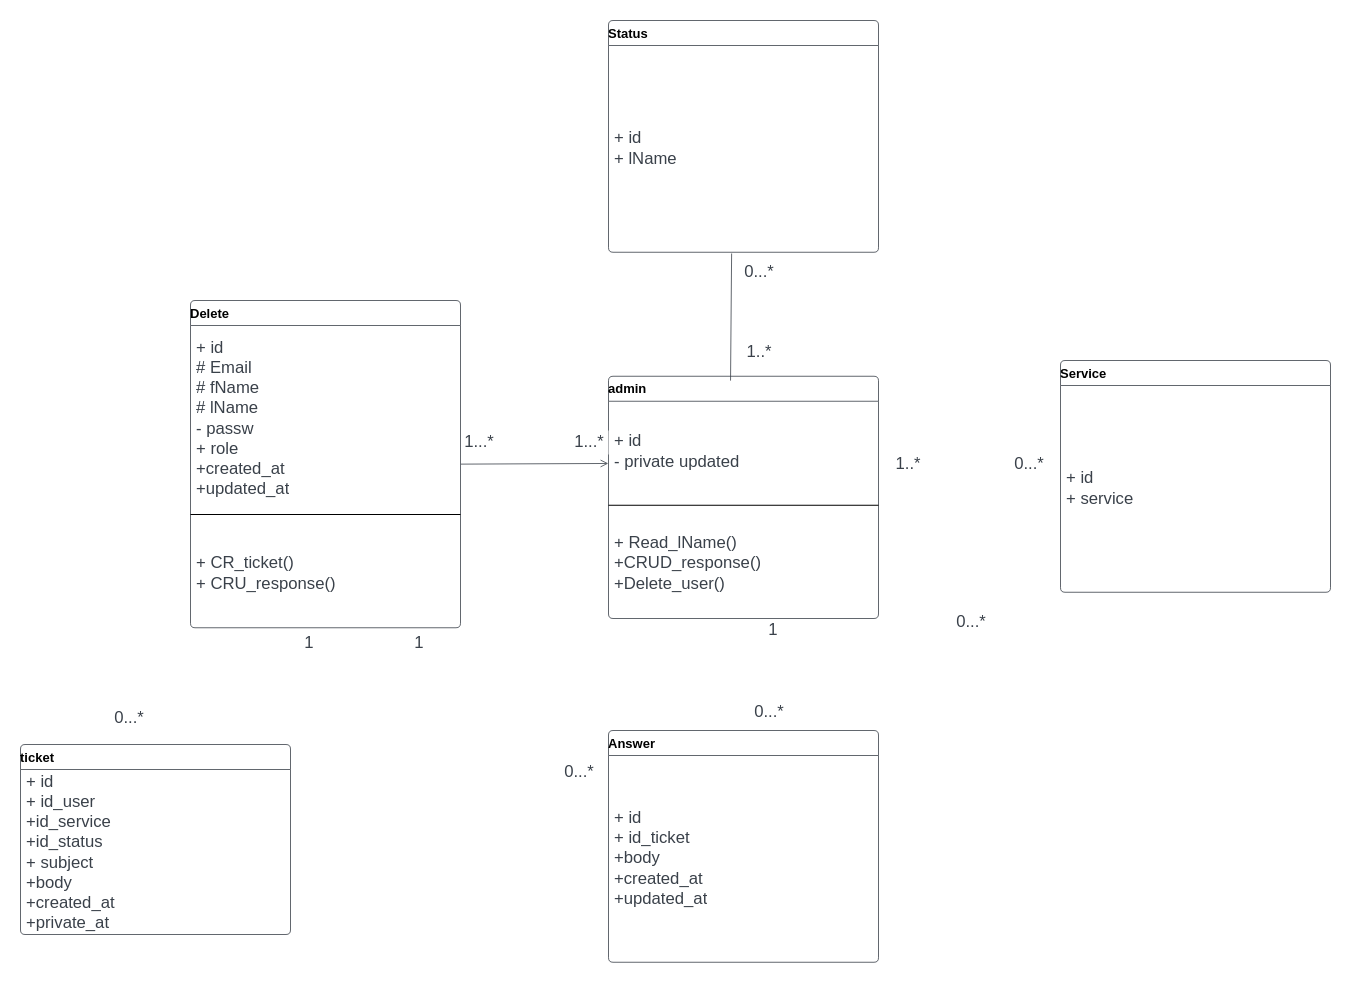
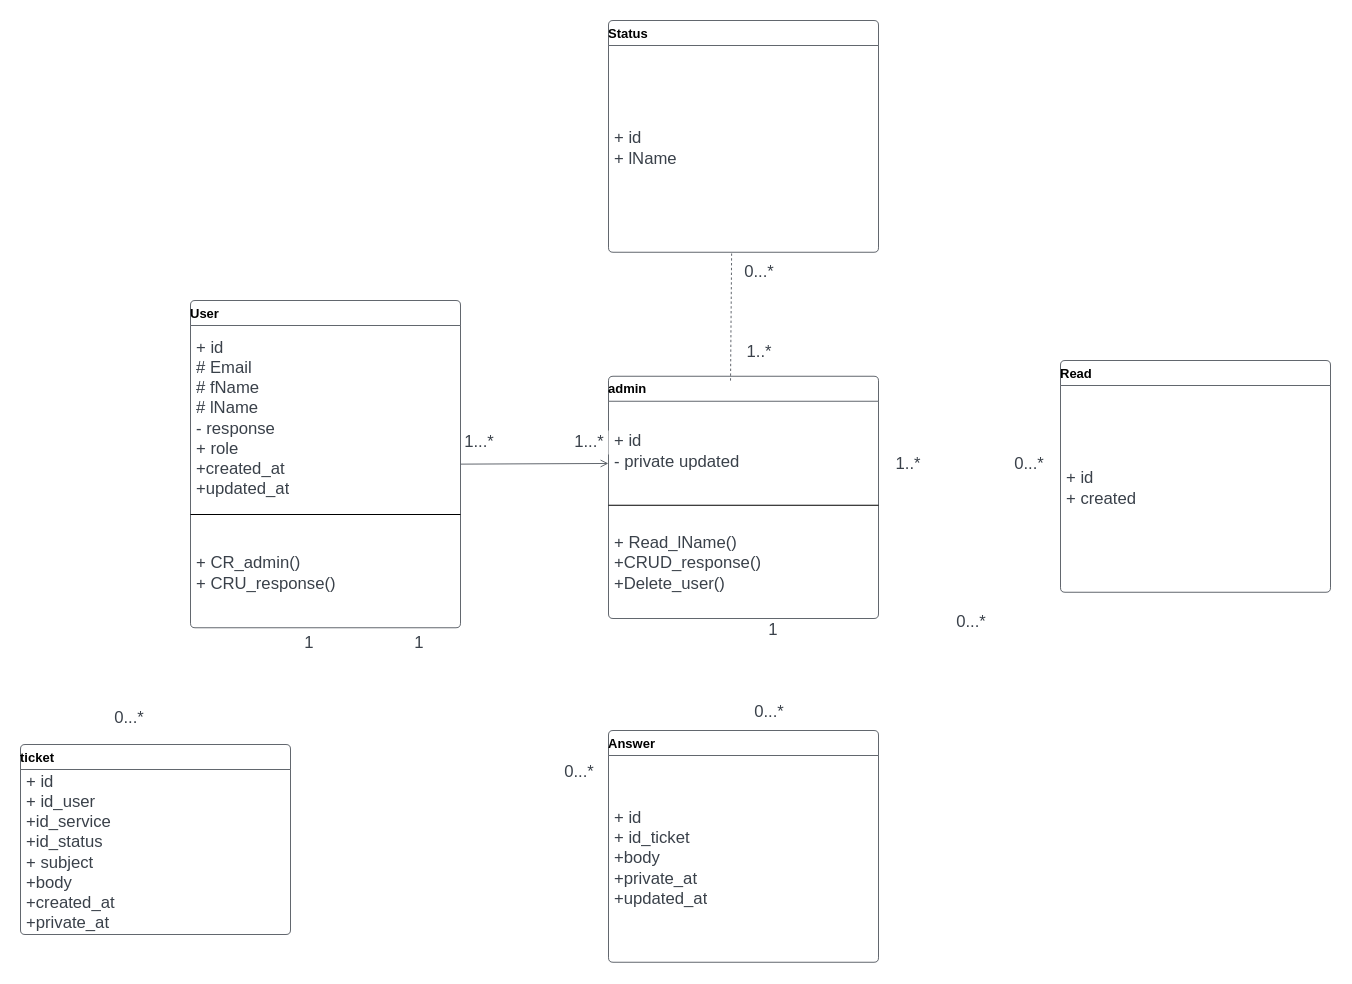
  <mxCell id="0" />
  <mxCell id="1" parent="0" />
  <mxCell id="2" value="ticket" style="html=1;overflow=block;blockSpacing=1;swimlane;childLayout=stackLayout;horizontal=1;horizontalStack=0;resizeParent=1;resizeParentMax=0;resizeLast=0;collapsible=0;marginBottom=0;swimlaneFillColor=#ffffff;startSize=25;whiteSpace=wrap;fontSize=13;fontStyle=1;align=left;spacing=0;strokeColor=#3a414a;strokeOpacity=100;rounded=1;absoluteArcSize=1;arcSize=9;strokeWidth=0.8;" vertex="1" parent="1"><mxGeometry x="20" y="744" width="270" height="190" as="geometry" /></mxCell>
  <mxCell id="3" value="+ id&lt;br&gt;+ id_user&lt;br&gt;+id_service&lt;br&gt;+id_status&lt;br&gt;+ subject&lt;br&gt;+body&lt;br&gt;+created_at&lt;br&gt;+private_at" style="part=1;html=1;resizeHeight=0;strokeColor=none;fillColor=none;align=left;verticalAlign=middle;spacingLeft=4;spacingRight=4;overflow=hidden;rotatable=0;points=[[0,0.5],[1,0.5]];portConstraint=eastwest;swimlaneFillColor=#ffffff;strokeOpacity=100;whiteSpace=wrap;fontSize=16.7;fontColor=#3a414a;" vertex="1" parent="2"><mxGeometry y="25" width="270" height="165" as="geometry" /></mxCell>
- <mxCell id="4" value="Service" style="html=1;overflow=block;blockSpacing=1;swimlane;childLayout=stackLayout;horizontal=1;horizontalStack=0;resizeParent=1;resizeParentMax=0;resizeLast=0;collapsible=0;marginBottom=0;swimlaneFillColor=#ffffff;startSize=25;whiteSpace=wrap;fontSize=13;fontStyle=1;align=left;spacing=0;strokeColor=#3a414a;strokeOpacity=100;rounded=1;absoluteArcSize=1;arcSize=9;strokeWidth=0.8;" vertex="1" parent="1"><mxGeometry x="1060" y="360" width="270" height="231.75" as="geometry" /></mxCell>
- <mxCell id="5" value="+ id&lt;br&gt;+ service" style="part=1;html=1;resizeHeight=0;strokeColor=none;fillColor=none;align=left;verticalAlign=middle;spacingLeft=4;spacingRight=4;overflow=hidden;rotatable=0;points=[[0,0.5],[1,0.5]];portConstraint=eastwest;swimlaneFillColor=#ffffff;strokeOpacity=100;whiteSpace=wrap;fontSize=16.7;fontColor=#3a414a;" vertex="1" parent="4"><mxGeometry y="25" width="270" height="206.75" as="geometry" /></mxCell>
+ <mxCell id="4" value="Read" style="html=1;overflow=block;blockSpacing=1;swimlane;childLayout=stackLayout;horizontal=1;horizontalStack=0;resizeParent=1;resizeParentMax=0;resizeLast=0;collapsible=0;marginBottom=0;swimlaneFillColor=#ffffff;startSize=25;whiteSpace=wrap;fontSize=13;fontStyle=1;align=left;spacing=0;strokeColor=#3a414a;strokeOpacity=100;rounded=1;absoluteArcSize=1;arcSize=9;strokeWidth=0.8;" vertex="1" parent="1"><mxGeometry x="1060" y="360" width="270" height="231.75" as="geometry" /></mxCell>
+ <mxCell id="5" value="+ id&lt;br&gt;+ created" style="part=1;html=1;resizeHeight=0;strokeColor=none;fillColor=none;align=left;verticalAlign=middle;spacingLeft=4;spacingRight=4;overflow=hidden;rotatable=0;points=[[0,0.5],[1,0.5]];portConstraint=eastwest;swimlaneFillColor=#ffffff;strokeOpacity=100;whiteSpace=wrap;fontSize=16.7;fontColor=#3a414a;" vertex="1" parent="4"><mxGeometry y="25" width="270" height="206.75" as="geometry" /></mxCell>
  <mxCell id="6" value="Answer" style="html=1;overflow=block;blockSpacing=1;swimlane;childLayout=stackLayout;horizontal=1;horizontalStack=0;resizeParent=1;resizeParentMax=0;resizeLast=0;collapsible=0;marginBottom=0;swimlaneFillColor=#ffffff;startSize=25;whiteSpace=wrap;fontSize=13;fontStyle=1;align=left;spacing=0;strokeColor=#3a414a;strokeOpacity=100;rounded=1;absoluteArcSize=1;arcSize=9;strokeWidth=0.8;" vertex="1" parent="1"><mxGeometry x="608" y="730" width="270" height="231.75" as="geometry" /></mxCell>
- <mxCell id="7" value="+ id&lt;br&gt;+ id_ticket&lt;br&gt;+body&lt;br&gt;+created_at&lt;br&gt;+updated_at" style="part=1;html=1;resizeHeight=0;strokeColor=none;fillColor=none;align=left;verticalAlign=middle;spacingLeft=4;spacingRight=4;overflow=hidden;rotatable=0;points=[[0,0.5],[1,0.5]];portConstraint=eastwest;swimlaneFillColor=#ffffff;strokeOpacity=100;whiteSpace=wrap;fontSize=16.7;fontColor=#3a414a;" vertex="1" parent="6"><mxGeometry y="25" width="270" height="206.75" as="geometry" /></mxCell>
+ <mxCell id="7" value="+ id&lt;br&gt;+ id_ticket&lt;br&gt;+body&lt;br&gt;+private_at&lt;br&gt;+updated_at" style="part=1;html=1;resizeHeight=0;strokeColor=none;fillColor=none;align=left;verticalAlign=middle;spacingLeft=4;spacingRight=4;overflow=hidden;rotatable=0;points=[[0,0.5],[1,0.5]];portConstraint=eastwest;swimlaneFillColor=#ffffff;strokeOpacity=100;whiteSpace=wrap;fontSize=16.7;fontColor=#3a414a;" vertex="1" parent="6"><mxGeometry y="25" width="270" height="206.75" as="geometry" /></mxCell>
  <mxCell id="8" value="" style="html=1;jettySize=18;whiteSpace=wrap;fontSize=13;strokeColor=#3a414a;strokeOpacity=100;strokeWidth=0.8;rounded=0;startArrow=none;endArrow=open;exitX=1.001;exitY=0.5;exitPerimeter=0;entryX=-0.001;entryY=0.36;entryPerimeter=0;" edge="1" parent="1" source="20" target="16"><mxGeometry width="100" height="100" relative="1" as="geometry"><Array as="points" /></mxGeometry></mxCell>
  <mxCell id="9" value="1...*" style="html=1;overflow=block;blockSpacing=1;whiteSpace=wrap;fontSize=16.7;fontColor=#3a414a;spacing=0;fillColor=#ffffff;strokeWidth=1.5;strokeColor=none;" vertex="1" parent="1"><mxGeometry x="460" y="430" width="38" height="24" as="geometry" /></mxCell>
  <mxCell id="10" value="1" style="html=1;overflow=block;blockSpacing=1;whiteSpace=wrap;fontSize=16.7;fontColor=#3a414a;spacing=0;fillColor=#ffffff;strokeWidth=1.5;strokeColor=none;" vertex="1" parent="1"><mxGeometry x="290" y="630.75" width="38" height="24" as="geometry" /></mxCell>
  <mxCell id="11" value="0...*" style="html=1;overflow=block;blockSpacing=1;whiteSpace=wrap;fontSize=16.7;fontColor=#3a414a;spacing=0;fillColor=#ffffff;strokeWidth=1.5;strokeColor=none;" vertex="1" parent="1"><mxGeometry x="349" y="557" width="38" height="24" as="geometry" /></mxCell>
  <mxCell id="12" value="0...*" style="html=1;overflow=block;blockSpacing=1;whiteSpace=wrap;fontSize=16.7;fontColor=#3a414a;spacing=0;fillColor=#ffffff;strokeWidth=1.5;strokeColor=none;" vertex="1" parent="1"><mxGeometry x="560" y="760" width="38" height="24" as="geometry" /></mxCell>
  <mxCell id="13" value="1" style="html=1;overflow=block;blockSpacing=1;whiteSpace=wrap;fontSize=16.7;fontColor=#3a414a;spacing=0;fillColor=#ffffff;strokeWidth=1.5;strokeColor=none;" vertex="1" parent="1"><mxGeometry x="754" y="618" width="38" height="24" as="geometry" /></mxCell>
  <mxCell id="14" value="1..*" style="html=1;overflow=block;blockSpacing=1;whiteSpace=wrap;fontSize=16.7;fontColor=#3a414a;spacing=0;fillColor=#ffffff;strokeWidth=1.5;strokeColor=none;" vertex="1" parent="1"><mxGeometry x="889" y="451.63" width="38" height="24" as="geometry" /></mxCell>
  <mxCell id="15" value="0...*" style="html=1;overflow=block;blockSpacing=1;whiteSpace=wrap;fontSize=16.7;fontColor=#3a414a;spacing=0;fillColor=#ffffff;strokeWidth=1.5;strokeColor=none;" vertex="1" parent="1"><mxGeometry x="1010" y="451.63" width="38" height="24" as="geometry" /></mxCell>
  <mxCell id="16" value="admin" style="html=1;overflow=block;blockSpacing=1;swimlane;childLayout=stackLayout;horizontal=1;horizontalStack=0;resizeParent=1;resizeParentMax=0;resizeLast=0;collapsible=0;marginBottom=0;swimlaneFillColor=#ffffff;startSize=25;whiteSpace=wrap;fontSize=13;fontStyle=1;align=left;spacing=0;strokeColor=#3a414a;strokeOpacity=100;rounded=1;absoluteArcSize=1;arcSize=9;strokeWidth=0.8;" vertex="1" parent="1"><mxGeometry x="608" y="375.75" width="270" height="242.25" as="geometry" /></mxCell>
  <mxCell id="17" value="+ id&lt;br&gt;- private updated" style="part=1;html=1;resizeHeight=0;strokeColor=none;fillColor=none;align=left;verticalAlign=middle;spacingLeft=4;spacingRight=4;overflow=hidden;rotatable=0;points=[[0,0.5],[1,0.5]];portConstraint=eastwest;swimlaneFillColor=#ffffff;strokeOpacity=100;whiteSpace=wrap;fontSize=16.7;fontColor=#3a414a;" vertex="1" parent="16"><mxGeometry y="25" width="270" height="100" as="geometry" /></mxCell>
  <mxCell id="18" value="" style="line;strokeWidth=1;fillColor=none;align=left;verticalAlign=middle;spacingTop=-1;spacingLeft=3;spacingRight=3;rotatable=0;labelPosition=right;points=[];portConstraint=eastwest;" vertex="1" parent="16"><mxGeometry y="125" width="270" height="8" as="geometry" /></mxCell>
  <mxCell id="19" value="+ Read_lName()&lt;br&gt;+CRUD_response()&lt;br&gt;+Delete_user()&lt;br&gt;" style="part=1;html=1;resizeHeight=0;strokeColor=none;fillColor=none;align=left;verticalAlign=middle;spacingLeft=4;spacingRight=4;overflow=hidden;rotatable=0;points=[[0,0.5],[1,0.5]];portConstraint=eastwest;swimlaneFillColor=#ffffff;strokeOpacity=100;whiteSpace=wrap;fontSize=16.7;fontColor=#3a414a;" vertex="1" parent="16"><mxGeometry y="133" width="270" height="109.25" as="geometry" /></mxCell>
- <mxCell id="20" value="Delete" style="html=1;overflow=block;blockSpacing=1;swimlane;childLayout=stackLayout;horizontal=1;horizontalStack=0;resizeParent=1;resizeParentMax=0;resizeLast=0;collapsible=0;marginBottom=0;swimlaneFillColor=#ffffff;startSize=25;whiteSpace=wrap;fontSize=13;fontStyle=1;align=left;spacing=0;strokeColor=#3a414a;strokeOpacity=100;rounded=1;absoluteArcSize=1;arcSize=9;strokeWidth=0.8;" vertex="1" parent="1"><mxGeometry x="190" y="300" width="270" height="327.25" as="geometry" /></mxCell>
- <mxCell id="21" value="+ id&lt;br&gt;# Email&lt;br&gt;# fName&lt;br&gt;# lName&lt;br&gt;- passw&lt;br&gt;+ role&lt;br&gt;+created_at&lt;br&gt;+updated_at" style="part=1;html=1;resizeHeight=0;strokeColor=none;fillColor=none;align=left;verticalAlign=middle;spacingLeft=4;spacingRight=4;overflow=hidden;rotatable=0;points=[[0,0.5],[1,0.5]];portConstraint=eastwest;swimlaneFillColor=#ffffff;strokeOpacity=100;whiteSpace=wrap;fontSize=16.7;fontColor=#3a414a;" vertex="1" parent="20"><mxGeometry y="25" width="270" height="185" as="geometry" /></mxCell>
+ <mxCell id="20" value="User" style="html=1;overflow=block;blockSpacing=1;swimlane;childLayout=stackLayout;horizontal=1;horizontalStack=0;resizeParent=1;resizeParentMax=0;resizeLast=0;collapsible=0;marginBottom=0;swimlaneFillColor=#ffffff;startSize=25;whiteSpace=wrap;fontSize=13;fontStyle=1;align=left;spacing=0;strokeColor=#3a414a;strokeOpacity=100;rounded=1;absoluteArcSize=1;arcSize=9;strokeWidth=0.8;" vertex="1" parent="1"><mxGeometry x="190" y="300" width="270" height="327.25" as="geometry" /></mxCell>
+ <mxCell id="21" value="+ id&lt;br&gt;# Email&lt;br&gt;# fName&lt;br&gt;# lName&lt;br&gt;- response&lt;br&gt;+ role&lt;br&gt;+created_at&lt;br&gt;+updated_at" style="part=1;html=1;resizeHeight=0;strokeColor=none;fillColor=none;align=left;verticalAlign=middle;spacingLeft=4;spacingRight=4;overflow=hidden;rotatable=0;points=[[0,0.5],[1,0.5]];portConstraint=eastwest;swimlaneFillColor=#ffffff;strokeOpacity=100;whiteSpace=wrap;fontSize=16.7;fontColor=#3a414a;" vertex="1" parent="20"><mxGeometry y="25" width="270" height="185" as="geometry" /></mxCell>
  <mxCell id="22" value="" style="line;strokeWidth=1;fillColor=none;align=left;verticalAlign=middle;spacingTop=-1;spacingLeft=3;spacingRight=3;rotatable=0;labelPosition=right;points=[];portConstraint=eastwest;" vertex="1" parent="20"><mxGeometry y="210" width="270" height="8" as="geometry" /></mxCell>
- <mxCell id="23" value="+ CR_ticket()&lt;br&gt;+ CRU_response()" style="part=1;html=1;resizeHeight=0;strokeColor=none;fillColor=none;align=left;verticalAlign=middle;spacingLeft=4;spacingRight=4;overflow=hidden;rotatable=0;points=[[0,0.5],[1,0.5]];portConstraint=eastwest;swimlaneFillColor=#ffffff;strokeOpacity=100;whiteSpace=wrap;fontSize=16.7;fontColor=#3a414a;" vertex="1" parent="20"><mxGeometry y="218" width="270" height="109.25" as="geometry" /></mxCell>
+ <mxCell id="23" value="+ CR_admin()&lt;br&gt;+ CRU_response()" style="part=1;html=1;resizeHeight=0;strokeColor=none;fillColor=none;align=left;verticalAlign=middle;spacingLeft=4;spacingRight=4;overflow=hidden;rotatable=0;points=[[0,0.5],[1,0.5]];portConstraint=eastwest;swimlaneFillColor=#ffffff;strokeOpacity=100;whiteSpace=wrap;fontSize=16.7;fontColor=#3a414a;" vertex="1" parent="20"><mxGeometry y="218" width="270" height="109.25" as="geometry" /></mxCell>
  <mxCell id="24" value="1...*" style="html=1;overflow=block;blockSpacing=1;whiteSpace=wrap;fontSize=16.7;fontColor=#3a414a;spacing=0;fillColor=#ffffff;strokeWidth=1.5;strokeColor=none;" vertex="1" parent="1"><mxGeometry x="570" y="430" width="38" height="24" as="geometry" /></mxCell>
  <mxCell id="25" value="0...*" style="html=1;overflow=block;blockSpacing=1;whiteSpace=wrap;fontSize=16.7;fontColor=#3a414a;spacing=0;fillColor=#ffffff;strokeWidth=1.5;strokeColor=none;" vertex="1" parent="1"><mxGeometry x="110" y="706" width="38" height="24" as="geometry" /></mxCell>
  <mxCell id="26" value="0...*" style="html=1;overflow=block;blockSpacing=1;whiteSpace=wrap;fontSize=16.7;fontColor=#3a414a;spacing=0;fillColor=#ffffff;strokeWidth=1.5;strokeColor=none;" vertex="1" parent="1"><mxGeometry x="952" y="610" width="38" height="24" as="geometry" /></mxCell>
  <mxCell id="27" value="Status" style="html=1;overflow=block;blockSpacing=1;swimlane;childLayout=stackLayout;horizontal=1;horizontalStack=0;resizeParent=1;resizeParentMax=0;resizeLast=0;collapsible=0;marginBottom=0;swimlaneFillColor=#ffffff;startSize=25;whiteSpace=wrap;fontSize=13;fontStyle=1;align=left;spacing=0;strokeColor=#3a414a;strokeOpacity=100;rounded=1;absoluteArcSize=1;arcSize=9;strokeWidth=0.8;" vertex="1" parent="1"><mxGeometry x="608" y="20" width="270" height="231.75" as="geometry" /></mxCell>
  <mxCell id="28" value="+ id&lt;br&gt;+ lName" style="part=1;html=1;resizeHeight=0;strokeColor=none;fillColor=none;align=left;verticalAlign=middle;spacingLeft=4;spacingRight=4;overflow=hidden;rotatable=0;points=[[0,0.5],[1,0.5]];portConstraint=eastwest;swimlaneFillColor=#ffffff;strokeOpacity=100;whiteSpace=wrap;fontSize=16.7;fontColor=#3a414a;" vertex="1" parent="27"><mxGeometry y="25" width="270" height="206.75" as="geometry" /></mxCell>
- <mxCell id="29" value="" style="html=1;jettySize=18;whiteSpace=wrap;fontSize=13;strokeColor=#3a414a;strokeOpacity=100;strokeWidth=0.8;rounded=0;startArrow=none;endArrow=none;entryX=0.456;entryY=1.006;entryPerimeter=0;entryDx=0;entryDy=0;exitX=0.452;exitY=0.018;exitDx=0;exitDy=0;exitPerimeter=0;" edge="1" parent="1" source="16" target="28"><mxGeometry width="100" height="100" relative="1" as="geometry"><Array as="points" /><mxPoint x="731" y="370" as="sourcePoint" /><mxPoint x="730" y="281.752" as="targetPoint" /></mxGeometry></mxCell>
+ <mxCell id="29" value="" style="html=1;jettySize=18;whiteSpace=wrap;fontSize=13;strokeColor=#3a414a;strokeOpacity=100;strokeWidth=0.8;rounded=0;startArrow=none;endArrow=none;entryX=0.456;entryY=1.006;entryPerimeter=0;entryDx=0;entryDy=0;exitX=0.452;exitY=0.018;exitDx=0;exitDy=0;exitPerimeter=0;dashed=1;" edge="1" parent="1" source="16" target="28"><mxGeometry width="100" height="100" relative="1" as="geometry"><Array as="points" /><mxPoint x="731" y="370" as="sourcePoint" /><mxPoint x="730" y="281.752" as="targetPoint" /></mxGeometry></mxCell>
  <mxCell id="30" value="0...*" style="html=1;overflow=block;blockSpacing=1;whiteSpace=wrap;fontSize=16.7;fontColor=#3a414a;spacing=0;fillColor=#ffffff;strokeWidth=1.5;strokeColor=none;" vertex="1" parent="1"><mxGeometry x="740" y="260" width="38" height="24" as="geometry" /></mxCell>
  <mxCell id="31" value="1..*" style="html=1;overflow=block;blockSpacing=1;whiteSpace=wrap;fontSize=16.7;fontColor=#3a414a;spacing=0;fillColor=#ffffff;strokeWidth=1.5;strokeColor=none;" vertex="1" parent="1"><mxGeometry x="740" y="340" width="38" height="24" as="geometry" /></mxCell>
  <mxCell id="32" value="1" style="html=1;overflow=block;blockSpacing=1;whiteSpace=wrap;fontSize=16.7;fontColor=#3a414a;spacing=0;fillColor=#ffffff;strokeWidth=1.5;strokeColor=none;" vertex="1" parent="1"><mxGeometry x="400" y="630.75" width="38" height="24" as="geometry" /></mxCell>
  <mxCell id="33" value="0...*" style="html=1;overflow=block;blockSpacing=1;whiteSpace=wrap;fontSize=16.7;fontColor=#3a414a;spacing=0;fillColor=#ffffff;strokeWidth=1.5;strokeColor=none;" vertex="1" parent="1"><mxGeometry x="750" y="700" width="38" height="24" as="geometry" /></mxCell>
